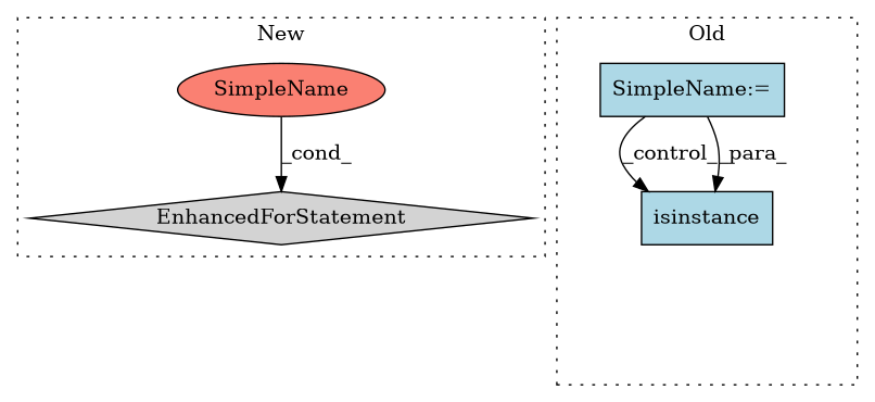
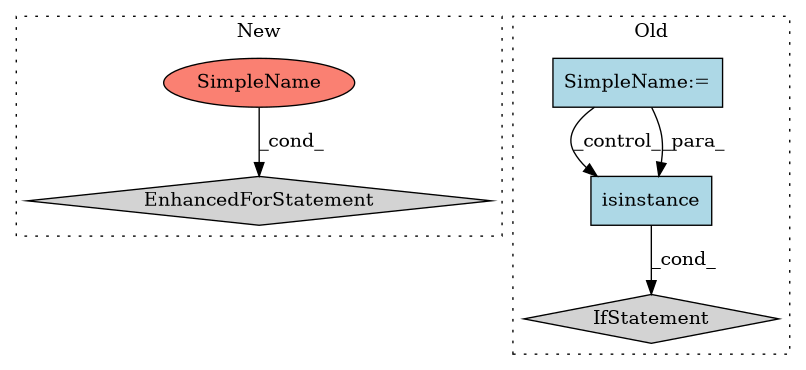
  digraph {
    node [fillcolor=lightgrey l=1 shape=diamond style=filled]
    n1 [a=70 l="57,2" label=EnhancedForStatement s="3744,3826"]
    n2 [a=42 fillcolor=salmon label=SimpleName s=3805 shape=ellipse]
    n3 [a=32 fillcolor=lightblue l="11,1" label=isinstance s="5719,5740" shape=box]
+   n4 [a=25 l="4,2" label=IfStatement s="5714,5741"]
    n5 [a=7 fillcolor=lightblue label="SimpleName:=" s=5475 shape=box]
    subgraph cluster_1 {
      label=New
      style=dotted
      n1
      n2
    }
    subgraph cluster_2 {
      label=Old
      style=dotted
      n3
+     n4
      n5
    }
    n2 -> n1 [label=_cond_]
+   n3 -> n4 [label=_cond_]
    n5 -> n3 [label=_control_]
    n5 -> n3 [label=_para_]
  }
